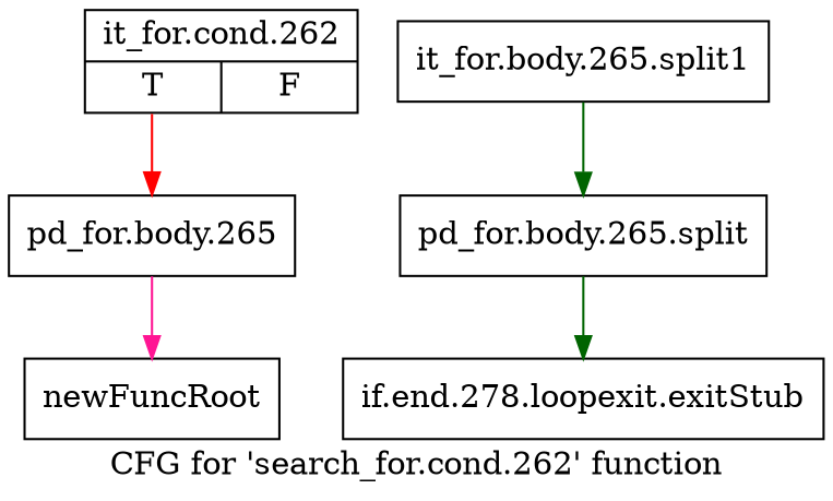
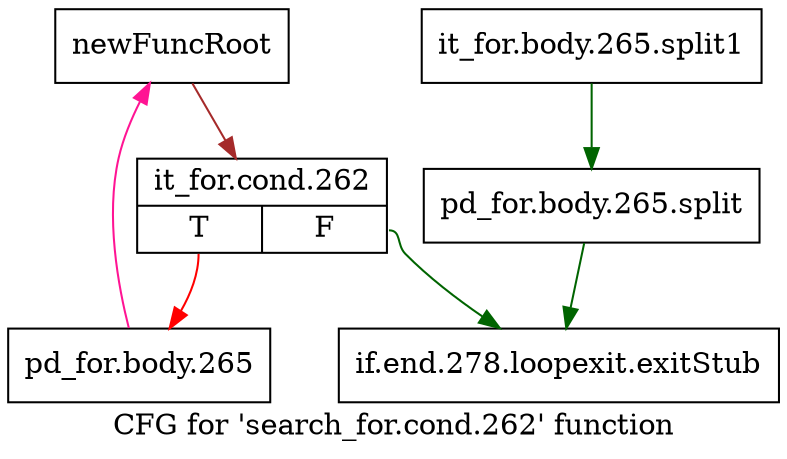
  digraph {
    label="CFG for 'search_for.cond.262' function"
    node [shape=record]
    edge [color=darkgreen]
    n1 [label="{newFuncRoot}"]
    n2 [label="{it_for.cond.262|{<s0>T|<s1>F}}"]
    n3 [label="{if.end.278.loopexit.exitStub}"]
    n4 [label="{pd_for.body.265}"]
    n5 [label="{it_for.body.265.split1}"]
    n6 [label="{pd_for.body.265.split}"]
+   n1 -> n2 [color=brown]
+   n2 -> n3 [tailport=s1]
    n2 -> n4 [color=red tailport=s0]
    n4 -> n1 [color=deeppink]
    n5 -> n6
    n6 -> n3
  }
